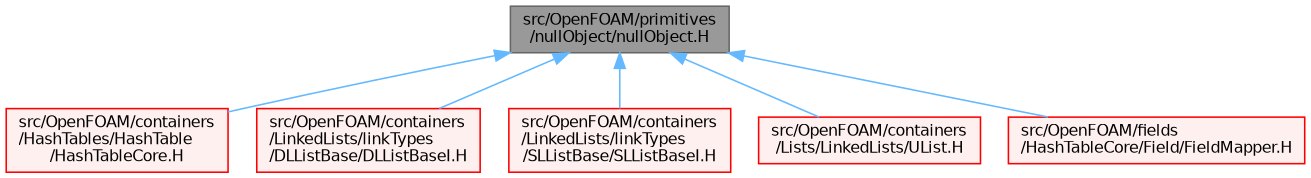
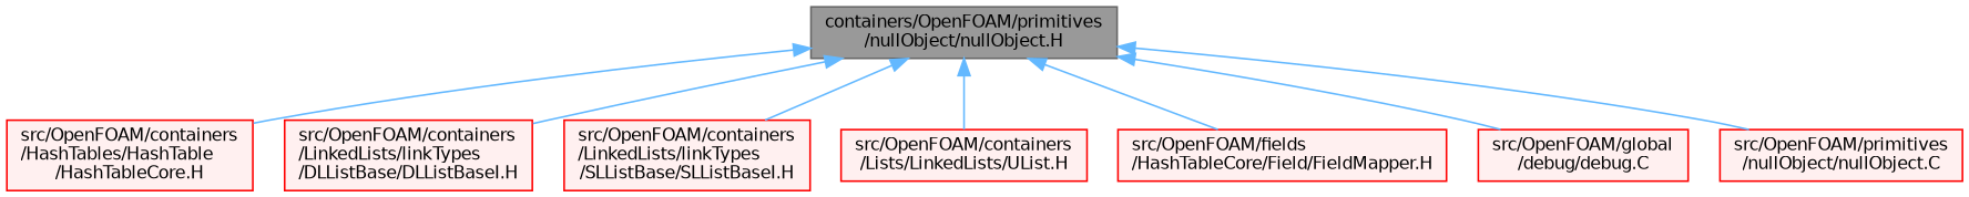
  digraph {
    node [color=red fillcolor="#FFF0F0" fontname=Helvetica fontsize=10 shape=box style=filled]
    edge [color=steelblue1 dir=back fontname=Helvetica fontsize=10 labelfontname=Helvetica labelfontsize=10 style=solid]
-   n1 [color=gray40 fillcolor=grey60 fontcolor=black height=0.2 label="src/OpenFOAM/primitives\l/nullObject/nullObject.H" width=0.4]
+   n1 [color=gray40 fillcolor=grey60 fontcolor=black height=0.2 label="containers/OpenFOAM/primitives\l/nullObject/nullObject.H" width=0.4]
    n2 [height=0.2 label="src/OpenFOAM/containers\l/HashTables/HashTable\l/HashTableCore.H" width=0.4]
    n3 [height=0.2 label="src/OpenFOAM/containers\l/LinkedLists/linkTypes\l/DLListBase/DLListBaseI.H" width=0.4]
    n4 [height=0.2 label="src/OpenFOAM/containers\l/LinkedLists/linkTypes\l/SLListBase/SLListBaseI.H" width=0.4]
    n5 [height=0.2 label="src/OpenFOAM/containers\l/Lists/LinkedLists/UList.H" width=0.4]
    n6 [height=0.2 label="src/OpenFOAM/fields\l/HashTableCore/Field/FieldMapper.H" width=0.4]
+   n7 [height=0.2 label="src/OpenFOAM/global\l/debug/debug.C" width=0.4]
+   n8 [height=0.2 label="src/OpenFOAM/primitives\l/nullObject/nullObject.C" width=0.4]
    n1 -> n2
    n1 -> n3
    n1 -> n4
    n1 -> n5
    n1 -> n6
+   n1 -> n7
+   n1 -> n8
  }
